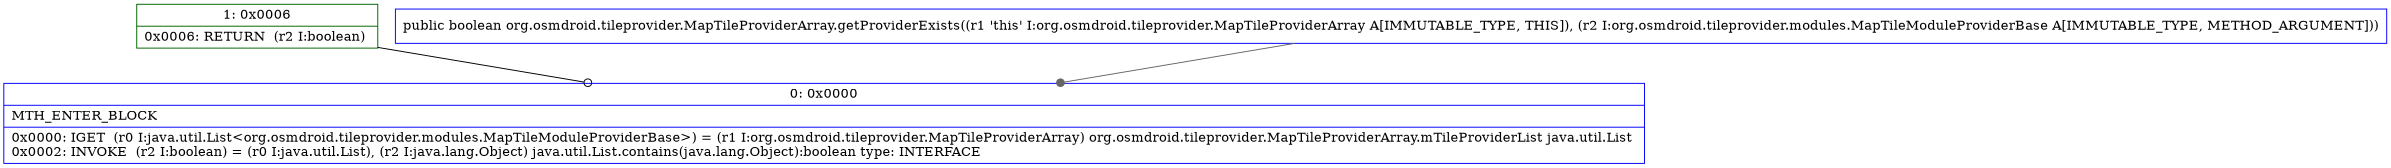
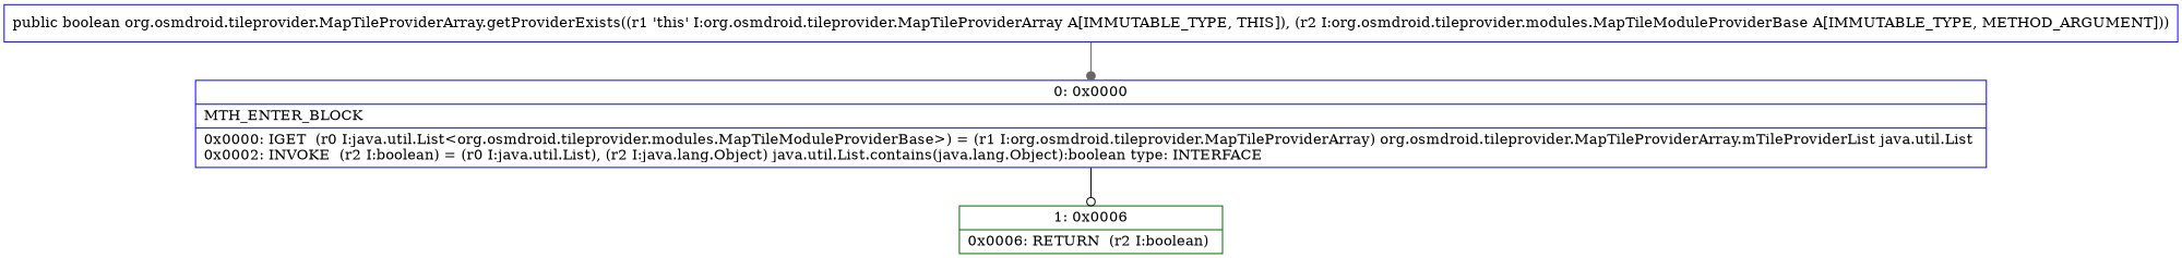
  digraph {
    node [shape=record color=blue]
    n1 [label="{0\:\ 0x0000|MTH_ENTER_BLOCK\l|0x0000: IGET  (r0 I:java.util.List\<org.osmdroid.tileprovider.modules.MapTileModuleProviderBase\>) = (r1 I:org.osmdroid.tileprovider.MapTileProviderArray) org.osmdroid.tileprovider.MapTileProviderArray.mTileProviderList java.util.List \l0x0002: INVOKE  (r2 I:boolean) = (r0 I:java.util.List), (r2 I:java.lang.Object) java.util.List.contains(java.lang.Object):boolean type: INTERFACE \l}"]
    n2 [label="{1\:\ 0x0006|0x0006: RETURN  (r2 I:boolean) \l}" color=darkgreen]
    n3 [label="{public boolean org.osmdroid.tileprovider.MapTileProviderArray.getProviderExists((r1 'this' I:org.osmdroid.tileprovider.MapTileProviderArray A[IMMUTABLE_TYPE, THIS]), (r2 I:org.osmdroid.tileprovider.modules.MapTileModuleProviderBase A[IMMUTABLE_TYPE, METHOD_ARGUMENT])) }"]
-   n2 -> n1 [color=black arrowhead=odot]
+   n1 -> n2 [color=black arrowhead=odot]
    n3 -> n1 [color=gray40 arrowhead=dot]
  }
